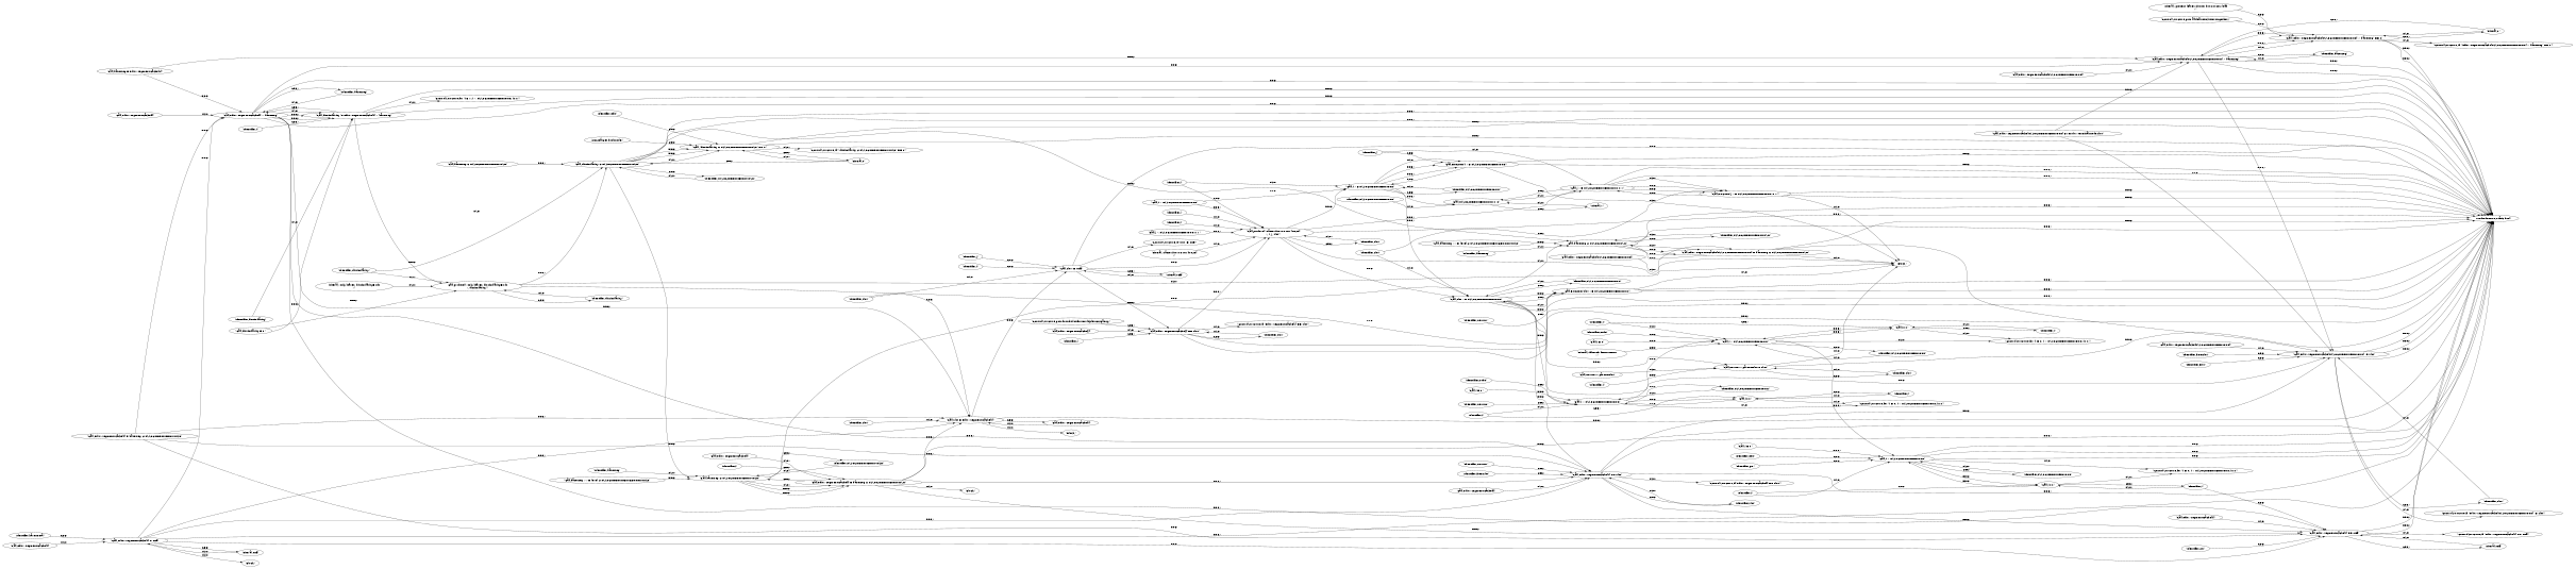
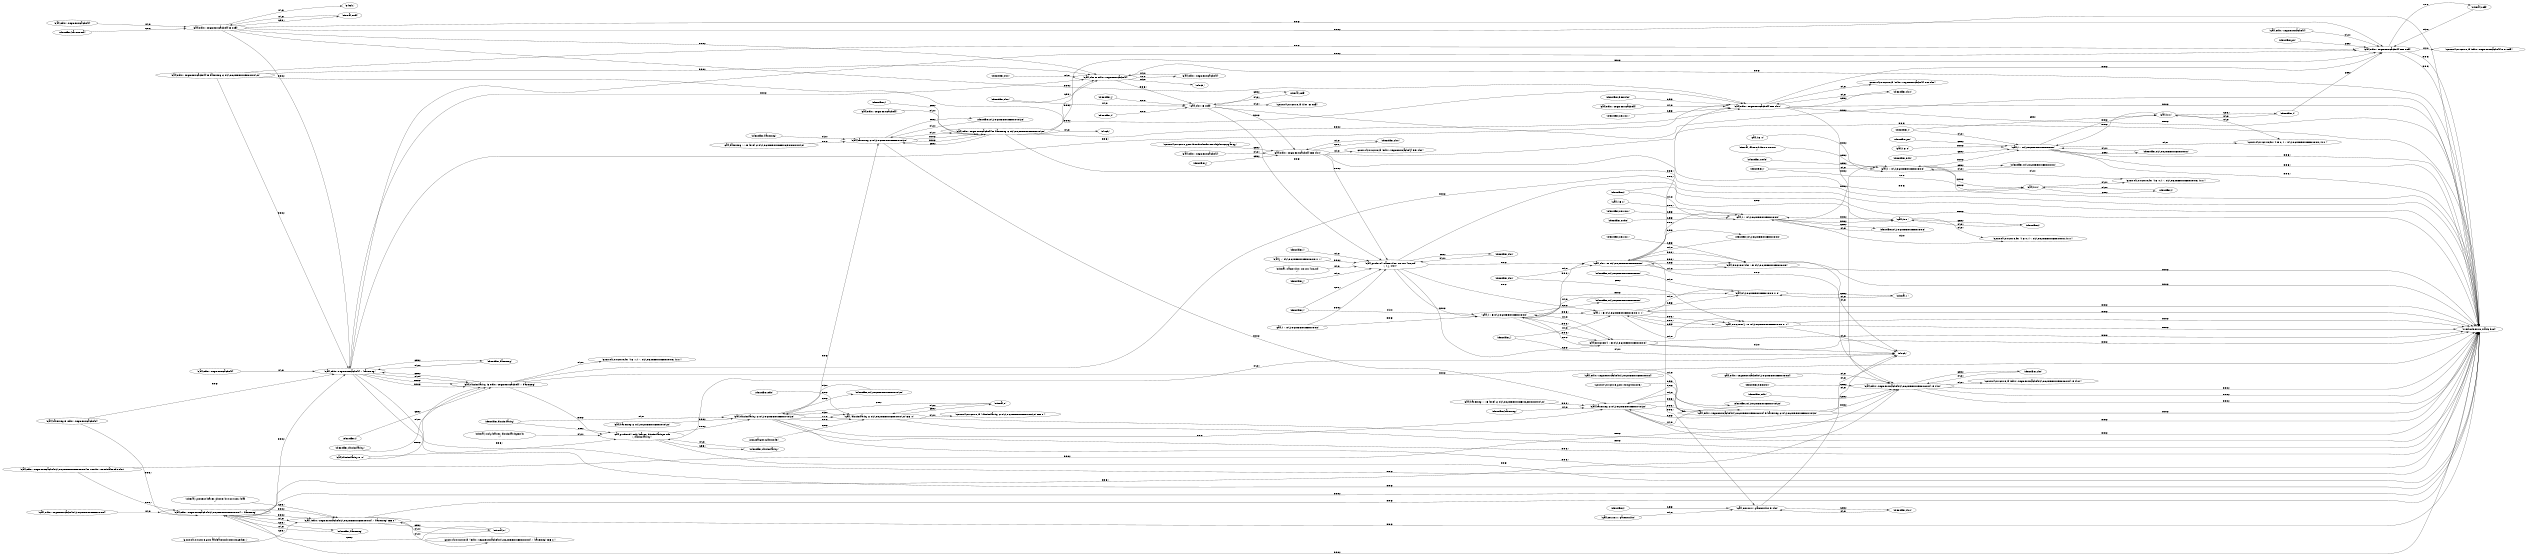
  digraph {
    rankdir=LR
    n1 [label="(Call,edit->segment_cache[i] = 0xff)"]
    n2 [label="(Call,edit->segment_cache[i] ^ base_seg)"]
    n3 [label="(Call,slot = edit->segment_cache[i])"]
    n4 [label="(Call,edit->segment_cache[i] == slot)"]
    n5 [label="(Call,edit->segment_cache[i] == 0xff)"]
    n6 [label="(MethodReturn,static bool)"]
    n7 [label="(Block,)"]
    n8 [label="(Literal,0xff)"]
    n9 [label="(Call,dissimilarity |= edit->segment_cache[i] ^ base_seg)"]
    n10 [label="(Call,edit->segment_cache[ASSOC_ARRAY_FAN_OUT] ^ base_seg)"]
    n11 [label="(Identifier,base_seg)"]
    n12 [label="(Call,slot != 0xff)"]
    n13 [label="(Block,)"]
    n14 [label="(Call,edit->segment_cache[i])"]
    n15 [label="(Call,edit->segment_cache[ASSOC_ARRAY_FAN_OUT] != slot)"]
    n16 [label="(Identifier,slot)"]
    n17 [label="(ControlStructure,if (edit->segment_cache[i] == slot))"]
    n18 [label="(ControlStructure,if (edit->segment_cache[i] == 0xff))"]
    n19 [label="(Literal,0xff)"]
    n20 [label="(Call,pr_devel(\"only leaves; dissimilarity=%lx\n\", dissimilarity))"]
    n21 [label="(ControlStructure,for (i = 1; i < ASSOC_ARRAY_FAN_OUT; i++))"]
    n22 [label="(Call,(edit->segment_cache[ASSOC_ARRAY_FAN_OUT] ^ base_seg) == 0)"]
    n23 [label="(Identifier,base_seg)"]
    n24 [label="(Call,dissimilarity & ASSOC_ARRAY_FAN_MASK)"]
    n25 [label="(Identifier,dissimilarity)"]
    n26 [label="(Block,)"]
    n27 [label="(Call,(dissimilarity & ASSOC_ARRAY_FAN_MASK) == 0)"]
    n28 [label="(Call,base_seg & ASSOC_ARRAY_FAN_MASK)"]
    n29 [label="(Call,base_seg & ASSOC_ARRAY_FAN_MASK)"]
    n30 [label="(Identifier,ASSOC_ARRAY_FAN_MASK)"]
    n31 [label="(ControlStructure,if ((dissimilarity & ASSOC_ARRAY_FAN_MASK) == 0))"]
    n32 [label="(Literal,0)"]
    n33 [label="(Call,edit->segment_cache[i] = base_seg & ASSOC_ARRAY_FAN_MASK)"]
    n34 [label="(Identifier,ASSOC_ARRAY_FAN_MASK)"]
    n35 [label="(Call,edit->segment_cache[ASSOC_ARRAY_FAN_OUT] = base_seg & ASSOC_ARRAY_FAN_MASK)"]
    n36 [label="(Identifier,ASSOC_ARRAY_FAN_MASK)"]
    n37 [label="(Block,)"]
    n38 [label="(Call,edit->segment_cache[j] == slot)"]
    n39 [label="(Call,pr_devel(\"same slot: %x %x [%02x]\n\", i, j, slot))"]
    n40 [label="(Literal,0xff)"]
    n41 [label="(ControlStructure,if (slot != 0xff))"]
    n42 [label="(Identifier,slot)"]
    n43 [label="(ControlStructure,if (edit->segment_cache[j] == slot))"]
    n44 [label="(Call,i >= ASSOC_ARRAY_FAN_OUT)"]
    n45 [label="(Call,j >= ASSOC_ARRAY_FAN_OUT + 1)"]
    n46 [label="(Call,slot >= ASSOC_ARRAY_FAN_OUT)"]
    n47 [label="(Identifier,slot)"]
    n48 [label="(Call,BUG_ON(i >= ASSOC_ARRAY_FAN_OUT))"]
    n49 [label="(Call,ASSOC_ARRAY_FAN_OUT + 8)"]
    n50 [label="(Identifier,ASSOC_ARRAY_FAN_OUT)"]
    n51 [label="(Call,BUG_ON(j >= ASSOC_ARRAY_FAN_OUT + 1))"]
    n52 [label="(Call,BUG_ON(slot >= ASSOC_ARRAY_FAN_OUT))"]
    n53 [label="(Call,new_n1->parent_slot = slot)"]
    n54 [label="(Call,i < ASSOC_ARRAY_FAN_OUT)"]
    n55 [label="(Identifier,ASSOC_ARRAY_FAN_OUT)"]
    n56 [label="(Literal,1)"]
    n57 [label="(Identifier,slot)"]
    n58 [label="(Call,i++)"]
    n59 [label="(Call,i < ASSOC_ARRAY_FAN_OUT)"]
    n60 [label="(Identifier,ASSOC_ARRAY_FAN_OUT)"]
    n61 [label="(ControlStructure,for (i = 0; i < ASSOC_ARRAY_FAN_OUT; i++))"]
    n62 [label="(Identifier,slot)"]
    n63 [label="(ControlStructure,if (edit->segment_cache[ASSOC_ARRAY_FAN_OUT] != slot))"]
    n64 [label="(Identifier,i)"]
    n65 [label="(Call,i++)"]
    n66 [label="(Call,i < ASSOC_ARRAY_FAN_OUT)"]
    n67 [label="(Identifier,ASSOC_ARRAY_FAN_OUT)"]
    n68 [label="(ControlStructure,for (i = 0; i < ASSOC_ARRAY_FAN_OUT; i++))"]
    n69 [label="(Identifier,i)"]
    n70 [label="(Call,i++)"]
    n71 [label="(Identifier,ASSOC_ARRAY_FAN_OUT)"]
    n72 [label="(ControlStructure,for (i = 0; i < ASSOC_ARRAY_FAN_OUT; i++))"]
    n73 [label="(Identifier,i)"]
    n74 [label="(Literal,0)"]
    n75 [label="(ControlStructure,if ((edit->segment_cache[ASSOC_ARRAY_FAN_OUT] ^ base_seg) == 0))"]
    n76 [label="(Call,edit->segment_cache[i])"]
    n77 [label="(Identifier,i)"]
    n78 [label="(Identifier,slot)"]
    n79 [label="(Call,i = 0)"]
    n80 [label="(Identifier,slot)"]
    n81 [label="(Call,edit->segment_cache[ASSOC_ARRAY_FAN_OUT])"]
    n82 [label="(Identifier,node)"]
    n83 [label="(Identifier,i)"]
    n84 [label="(Call,base_seg >>= level & ASSOC_ARRAY_KEY_CHUNK_MASK)"]
    n85 [label="(Identifier,i)"]
    n86 [label="(Call,i = 0)"]
    n87 [label="(Identifier,new_n1)"]
    n88 [label="(Identifier,i)"]
    n89 [label="(ControlStructure,goto found_slot_for_multiple_occupancy;)"]
    n90 [label="(Call,j < ASSOC_ARRAY_FAN_OUT + 1)"]
    n91 [label="(Call,i = 0)"]
    n92 [label="(Identifier,have_meta)"]
    n93 [label="(Call,edit->segment_cache[ASSOC_ARRAY_FAN_OUT])"]
    n94 [label="(Literal,\"same slot: %x %x [%02x]\n\")"]
-   n95 [label="(JumpTarget,bool_node:)"]
+   n95 [label="(JumpTarget,split_node:)"]
    n96 [label="(Call,edit->segment_cache[i])"]
    n97 [label="(Identifier,edit)"]
    n98 [label="(Identifier,base_seg)"]
    n99 [label="(Identifier,new_n0)"]
    n100 [label="(Identifier,dissimilarity)"]
    n101 [label="(Identifier,free_slot)"]
    n102 [label="(Call,edit->segment_cache[i])"]
    n103 [label="(Identifier,ptr)"]
    n104 [label="(Identifier,j)"]
    n105 [label="(Identifier,new_n1)"]
    n106 [label="(Identifier,free_slot)"]
    n107 [label="(Call,edit->segment_cache[i] = base_seg & ASSOC_ARRAY_FAN_MASK)"]
    n108 [label="(Identifier,j)"]
    n109 [label="(Call,edit->segment_cache[ASSOC_ARRAY_FAN_OUT] = result->terminal_node.slot)"]
    n110 [label="(Identifier,slot)"]
    n111 [label="(Identifier,i)"]
    n112 [label="(Identifier,edit)"]
    n113 [label="(Identifier,i)"]
    n114 [label="(Call,base_seg & ASSOC_ARRAY_FAN_MASK)"]
    n115 [label="(Identifier,ptr)"]
    n116 [label="(Call,new_n1->parent_slot)"]
    n117 [label="(Identifier,node)"]
    n118 [label="(Identifier,i)"]
+   n119 [label="(ControlStructure,goto do_split_node;)"]
    n120 [label="(Identifier,ASSOC_ARRAY_FAN_OUT)"]
    n121 [label="(Identifier,edit)"]
    n122 [label="(Literal,\"filtered: f=%x n=%x\n\")"]
    n123 [label="(Identifier,i)"]
    n124 [label="(Literal,\"only leaves; dissimilarity=%lx\n\")"]
    n125 [label="(Identifier,j)"]
    n126 [label="(Call,edit->segment_cache[ASSOC_ARRAY_FAN_OUT])"]
    n127 [label="(Call,edit->segment_cache[i])"]
    n128 [label="(Call,edit->segment_cache[i])"]
    n129 [label="(Literal,\"present leaves cluster but not new leaf\n\")"]
    n130 [label="(ControlStructure,goto all_leaves_cluster_together;)"]
    n131 [label="(Call,edit->segment_cache[j])"]
    n132 [label="(Identifier,j)"]
    n133 [label="(Call,i < ASSOC_ARRAY_FAN_OUT)"]
    n134 [label="(Call,base_seg >>= level & ASSOC_ARRAY_KEY_CHUNK_MASK)"]
    n135 [label="(Identifier,dissimilarity)"]
    n136 [label="(Identifier,i)"]
    n137 [label="(Identifier,base_seg)"]
    n138 [label="(Call,dissimilarity = 0)"]
    n139 [label="(Call,base_seg = edit->segment_cache[0])"]
    n1 -> n2 [label="DDG: "]
    n1 -> n3 [label="DDG: "]
    n1 -> n4 [label="DDG: "]
    n1 -> n5 [label="DDG: "]
    n1 -> n6 [label="DDG: "]
    n1 -> n7 [label="AST: "]
    n1 -> n8 [label="CFG: "]
    n2 -> n3 [label="DDG: "]
    n2 -> n4 [label="DDG: "]
    n2 -> n5 [label="DDG: "]
    n2 -> n6 [label="DDG: "]
    n2 -> n6 [label="DDG: "]
    n2 -> n9 [label="AST: "]
    n2 -> n9 [label="DDG: "]
    n2 -> n9 [label="DDG: "]
-   n2 -> n10 [label="DDG: "]
+   n10 -> n2 [label="DDG: "]
    n2 -> n11 [label="CFG: "]
    n3 -> n6 [label="DDG: "]
    n3 -> n12 [label="DDG: "]
    n3 -> n13 [label="AST: "]
    n3 -> n14 [label="CFG: "]
    n4 -> n5 [label="DDG: "]
    n4 -> n6 [label="DDG: "]
    n4 -> n6 [label="DDG: "]
    n4 -> n15 [label="DDG: "]
    n4 -> n16 [label="CFG: "]
    n4 -> n17 [label="AST: "]
    n5 -> n6 [label="DDG: "]
    n5 -> n6 [label="DDG: "]
    n5 -> n18 [label="AST: "]
    n5 -> n19 [label="CFG: "]
    n8 -> n1 [label="AST: "]
    n9 -> n2 [label="CFG: "]
    n9 -> n6 [label="DDG: "]
    n9 -> n6 [label="DDG: "]
    n9 -> n20 [label="DDG: "]
    n9 -> n21 [label="AST: "]
    n10 -> n6 [label="DDG: "]
    n10 -> n6 [label="DDG: "]
    n10 -> n15 [label="DDG: "]
    n10 -> n22 [label="AST: "]
    n10 -> n22 [label="DDG: "]
    n10 -> n22 [label="DDG: "]
    n10 -> n23 [label="CFG: "]
    n11 -> n2 [label="AST: "]
    n12 -> n6 [label="DDG: "]
    n12 -> n38 [label="DDG: "]
    n12 -> n39 [label="DDG: "]
    n12 -> n40 [label="CFG: "]
    n12 -> n41 [label="AST: "]
    n14 -> n3 [label="AST: "]
    n15 -> n6 [label="DDG: "]
    n15 -> n6 [label="DDG: "]
    n15 -> n6 [label="DDG: "]
    n15 -> n62 [label="CFG: "]
    n15 -> n63 [label="AST: "]
    n16 -> n4 [label="AST: "]
    n19 -> n5 [label="AST: "]
    n20 -> n6 [label="DDG: "]
    n20 -> n24 [label="DDG: "]
    n20 -> n25 [label="CFG: "]
    n20 -> n26 [label="AST: "]
    n22 -> n6 [label="DDG: "]
    n22 -> n6 [label="DDG: "]
    n22 -> n74 [label="CFG: "]
    n22 -> n75 [label="AST: "]
    n23 -> n10 [label="AST: "]
    n24 -> n6 [label="DDG: "]
    n24 -> n6 [label="DDG: "]
    n24 -> n27 [label="AST: "]
    n24 -> n27 [label="DDG: "]
    n24 -> n27 [label="DDG: "]
    n24 -> n28 [label="DDG: "]
    n24 -> n29 [label="DDG: "]
    n24 -> n30 [label="CFG: "]
    n25 -> n20 [label="AST: "]
    n27 -> n6 [label="DDG: "]
    n27 -> n6 [label="DDG: "]
    n27 -> n31 [label="AST: "]
    n27 -> n32 [label="CFG: "]
    n28 -> n29 [label="DDG: "]
    n28 -> n33 [label="AST: "]
    n28 -> n33 [label="DDG: "]
    n28 -> n33 [label="DDG: "]
    n28 -> n34 [label="CFG: "]
    n29 -> n6 [label="DDG: "]
    n29 -> n6 [label="DDG: "]
    n29 -> n35 [label="AST: "]
    n29 -> n35 [label="DDG: "]
    n29 -> n35 [label="DDG: "]
    n29 -> n36 [label="CFG: "]
    n30 -> n24 [label="AST: "]
    n32 -> n24 [label="CFG: "]
    n32 -> n27 [label="AST: "]
    n33 -> n3 [label="DDG: "]
    n33 -> n4 [label="DDG: "]
    n33 -> n5 [label="DDG: "]
    n33 -> n6 [label="DDG: "]
    n33 -> n28 [label="CFG: "]
    n33 -> n37 [label="AST: "]
    n34 -> n28 [label="AST: "]
    n35 -> n6 [label="DDG: "]
    n35 -> n15 [label="DDG: "]
    n35 -> n26 [label="AST: "]
    n35 -> n29 [label="CFG: "]
    n36 -> n29 [label="AST: "]
    n38 -> n6 [label="DDG: "]
    n38 -> n6 [label="DDG: "]
    n38 -> n39 [label="DDG: "]
    n38 -> n42 [label="CFG: "]
    n38 -> n43 [label="AST: "]
    n39 -> n6 [label="DDG: "]
    n39 -> n26 [label="AST: "]
    n39 -> n44 [label="DDG: "]
    n39 -> n45 [label="DDG: "]
    n39 -> n46 [label="DDG: "]
    n39 -> n47 [label="CFG: "]
    n40 -> n12 [label="AST: "]
    n42 -> n38 [label="AST: "]
+   n44 -> n45 [label="DDG: "]
    n44 -> n46 [label="DDG: "]
    n44 -> n48 [label="AST: "]
    n44 -> n48 [label="DDG: "]
    n44 -> n48 [label="DDG: "]
    n44 -> n49 [label="DDG: "]
    n44 -> n50 [label="CFG: "]
    n45 -> n6 [label="DDG: "]
    n45 -> n6 [label="DDG: "]
    n45 -> n49 [label="CFG: "]
    n45 -> n51 [label="AST: "]
    n45 -> n51 [label="DDG: "]
    n45 -> n51 [label="DDG: "]
    n46 -> n4 [label="DDG: "]
    n46 -> n15 [label="DDG: "]
    n46 -> n52 [label="AST: "]
    n46 -> n52 [label="DDG: "]
    n46 -> n52 [label="DDG: "]
    n46 -> n53 [label="DDG: "]
    n46 -> n54 [label="DDG: "]
    n46 -> n55 [label="CFG: "]
    n47 -> n39 [label="AST: "]
    n48 -> n6 [label="DDG: "]
    n48 -> n6 [label="DDG: "]
    n48 -> n26 [label="AST: "]
    n48 -> n44 [label="CFG: "]
    n49 -> n45 [label="AST: "]
    n49 -> n56 [label="CFG: "]
    n50 -> n44 [label="AST: "]
    n51 -> n6 [label="DDG: "]
    n51 -> n6 [label="DDG: "]
    n51 -> n26 [label="AST: "]
    n51 -> n45 [label="CFG: "]
    n52 -> n6 [label="DDG: "]
    n52 -> n6 [label="DDG: "]
    n52 -> n26 [label="AST: "]
    n52 -> n46 [label="CFG: "]
-   n53 -> n6 [label="DDG: "]
    n53 -> n26 [label="AST: "]
    n53 -> n57 [label="CFG: "]
    n54 -> n58 [label="DDG: "]
    n54 -> n59 [label="DDG: "]
    n54 -> n60 [label="CFG: "]
    n54 -> n61 [label="AST: "]
    n55 -> n46 [label="AST: "]
    n56 -> n49 [label="AST: "]
    n57 -> n53 [label="AST: "]
    n58 -> n54 [label="DDG: "]
    n58 -> n61 [label="AST: "]
    n58 -> n64 [label="CFG: "]
    n59 -> n65 [label="DDG: "]
    n59 -> n66 [label="DDG: "]
    n59 -> n67 [label="CFG: "]
    n59 -> n68 [label="AST: "]
    n60 -> n54 [label="AST: "]
    n62 -> n15 [label="AST: "]
    n64 -> n58 [label="AST: "]
    n65 -> n59 [label="DDG: "]
    n65 -> n68 [label="AST: "]
    n65 -> n69 [label="CFG: "]
    n66 -> n6 [label="DDG: "]
    n66 -> n6 [label="DDG: "]
    n66 -> n6 [label="DDG: "]
    n66 -> n70 [label="DDG: "]
    n66 -> n71 [label="CFG: "]
    n66 -> n72 [label="AST: "]
    n67 -> n59 [label="AST: "]
    n69 -> n65 [label="AST: "]
    n70 -> n66 [label="DDG: "]
    n70 -> n72 [label="AST: "]
    n70 -> n73 [label="CFG: "]
    n71 -> n66 [label="AST: "]
    n73 -> n5 [label="CFG: "]
    n73 -> n70 [label="AST: "]
    n74 -> n10 [label="CFG: "]
    n74 -> n22 [label="AST: "]
    n76 -> n2 [label="AST: "]
    n77 -> n9 [label="CFG: "]
    n78 -> n3 [label="CFG: "]
    n78 -> n12 [label="AST: "]
    n79 -> n66 [label="DDG: "]
    n80 -> n3 [label="AST: "]
    n81 -> n10 [label="AST: "]
    n82 -> n59 [label="CFG: "]
    n83 -> n54 [label="AST: "]
    n83 -> n58 [label="CFG: "]
    n84 -> n28 [label="DDG: "]
    n85 -> n39 [label="AST: "]
    n86 -> n54 [label="DDG: "]
    n87 -> n52 [label="CFG: "]
    n88 -> n33 [label="CFG: "]
    n89 -> n38 [label="CFG: "]
    n90 -> n39 [label="DDG: "]
    n91 -> n59 [label="DDG: "]
    n92 -> n1 [label="CFG: "]
    n93 -> n35 [label="AST: "]
    n94 -> n39 [label="AST: "]
    n95 -> n27 [label="CFG: "]
    n96 -> n5 [label="AST: "]
    n97 -> n27 [label="CFG: "]
    n98 -> n28 [label="AST: "]
    n99 -> n54 [label="CFG: "]
    n100 -> n9 [label="AST: "]
    n101 -> n4 [label="CFG: "]
    n102 -> n4 [label="AST: "]
    n103 -> n5 [label="CFG: "]
    n104 -> n45 [label="AST: "]
    n104 -> n48 [label="CFG: "]
    n105 -> n4 [label="CFG: "]
    n106 -> n15 [label="CFG: "]
    n107 -> n2 [label="DDG: "]
    n107 -> n3 [label="DDG: "]
    n107 -> n4 [label="DDG: "]
    n107 -> n5 [label="DDG: "]
    n108 -> n12 [label="CFG: "]
    n109 -> n10 [label="DDG: "]
    n109 -> n15 [label="DDG: "]
    n110 -> n46 [label="AST: "]
    n110 -> n51 [label="CFG: "]
    n111 -> n66 [label="AST: "]
    n111 -> n70 [label="CFG: "]
    n112 -> n66 [label="CFG: "]
    n113 -> n53 [label="CFG: "]
    n114 -> n24 [label="DDG: "]
    n115 -> n66 [label="CFG: "]
    n116 -> n53 [label="AST: "]
    n117 -> n54 [label="CFG: "]
    n118 -> n12 [label="CFG: "]
+   n119 -> n35 [label="CFG: "]
    n120 -> n49 [label="AST: "]
    n121 -> n15 [label="CFG: "]
    n122 -> n59 [label="CFG: "]
    n123 -> n39 [label="CFG: "]
    n123 -> n44 [label="AST: "]
    n124 -> n20 [label="AST: "]
    n125 -> n39 [label="AST: "]
    n126 -> n15 [label="AST: "]
    n127 -> n1 [label="AST: "]
    n128 -> n33 [label="AST: "]
    n129 -> n22 [label="CFG: "]
    n130 -> n22 [label="CFG: "]
    n131 -> n38 [label="AST: "]
    n132 -> n38 [label="CFG: "]
    n133 -> n39 [label="DDG: "]
    n133 -> n44 [label="DDG: "]
    n134 -> n29 [label="DDG: "]
    n135 -> n20 [label="CFG: "]
    n135 -> n24 [label="AST: "]
    n136 -> n59 [label="AST: "]
    n136 -> n65 [label="CFG: "]
    n137 -> n29 [label="AST: "]
    n138 -> n9 [label="DDG: "]
    n138 -> n20 [label="DDG: "]
    n139 -> n2 [label="DDG: "]
    n139 -> n10 [label="DDG: "]
  }
